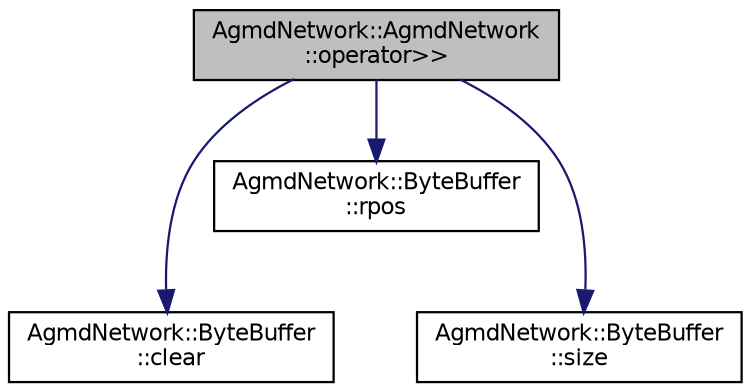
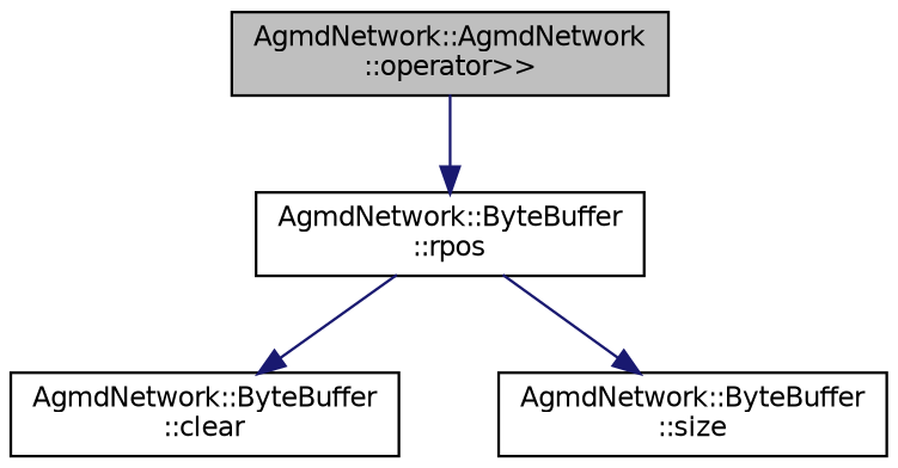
  digraph {
    rankdir=TB
    node [color=black fillcolor=white fontname=Helvetica fontsize=10 shape=record style=filled]
    edge [color=midnightblue fontname=Helvetica fontsize=10 labelfontname=Helvetica labelfontsize=10 style=solid]
    n1 [fillcolor=grey75 fontcolor=black height=0.2 label="AgmdNetwork::AgmdNetwork\l::operator\>\>" width=0.4]
    n2 [height=0.2 label="AgmdNetwork::ByteBuffer\l::clear" width=0.4]
    n3 [height=0.2 label="AgmdNetwork::ByteBuffer\l::rpos" width=0.4]
    n4 [height=0.2 label="AgmdNetwork::ByteBuffer\l::size" width=0.4]
-   n1 -> n2
+   n3 -> n2
    n1 -> n3
-   n1 -> n4
+   n3 -> n4
  }
